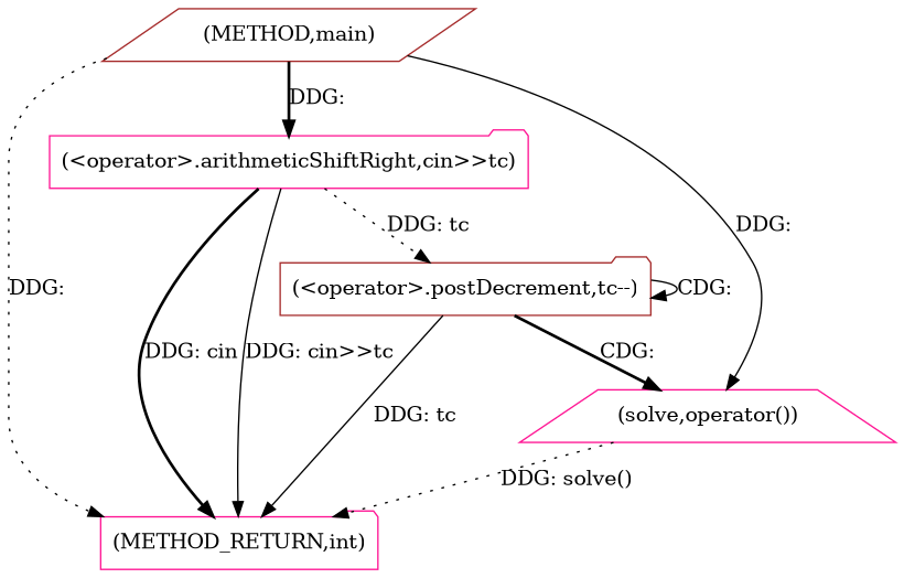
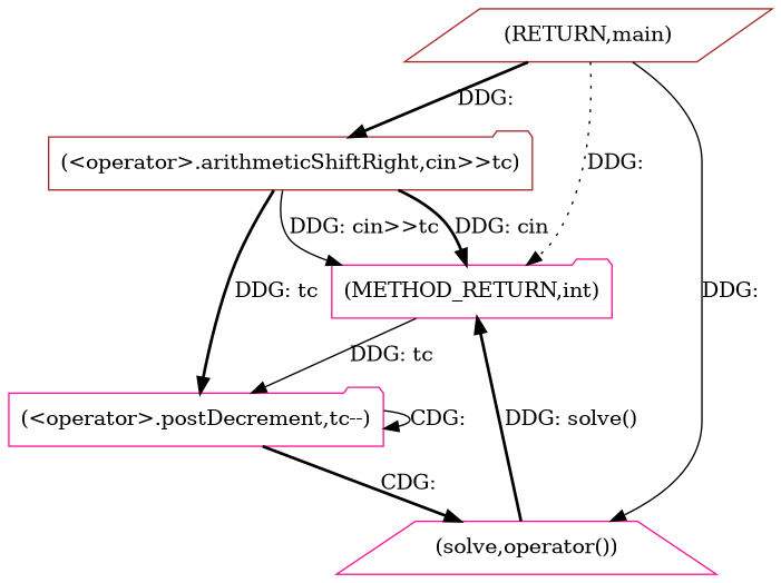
  digraph {
    node [color=deeppink shape=folder]
    edge [style=bold]
-   n1 [color=brown label="(METHOD,main)" shape=parallelogram]
-   n2 [label="(<operator>.arithmeticShiftRight,cin>>tc)"]
+   n1 [color=brown label="(RETURN,main)" shape=parallelogram]
+   n2 [color=brown label="(<operator>.arithmeticShiftRight,cin>>tc)"]
    n3 [label="(solve,operator())" shape=trapezium]
    n4 [label="(METHOD_RETURN,int)"]
-   n5 [color=brown label="(<operator>.postDecrement,tc--)"]
+   n5 [label="(<operator>.postDecrement,tc--)"]
    n1 -> n2 [label="DDG: "]
    n1 -> n3 [label="DDG: " style=solid]
    n1 -> n4 [label="DDG: " style=dotted]
    n2 -> n4 [label="DDG: cin>>tc" style=solid]
    n2 -> n4 [label="DDG: cin"]
-   n2 -> n5 [label="DDG: tc" style=dotted]
-   n3 -> n4 [label="DDG: solve()" style=dotted]
+   n2 -> n5 [label="DDG: tc"]
+   n3 -> n4 [label="DDG: solve()"]
    n5 -> n3 [label="CDG: "]
-   n5 -> n4 [label="DDG: tc" style=solid]
+   n4 -> n5 [label="DDG: tc" style=solid]
    n5 -> n5 [label="CDG: " style=solid]
  }
